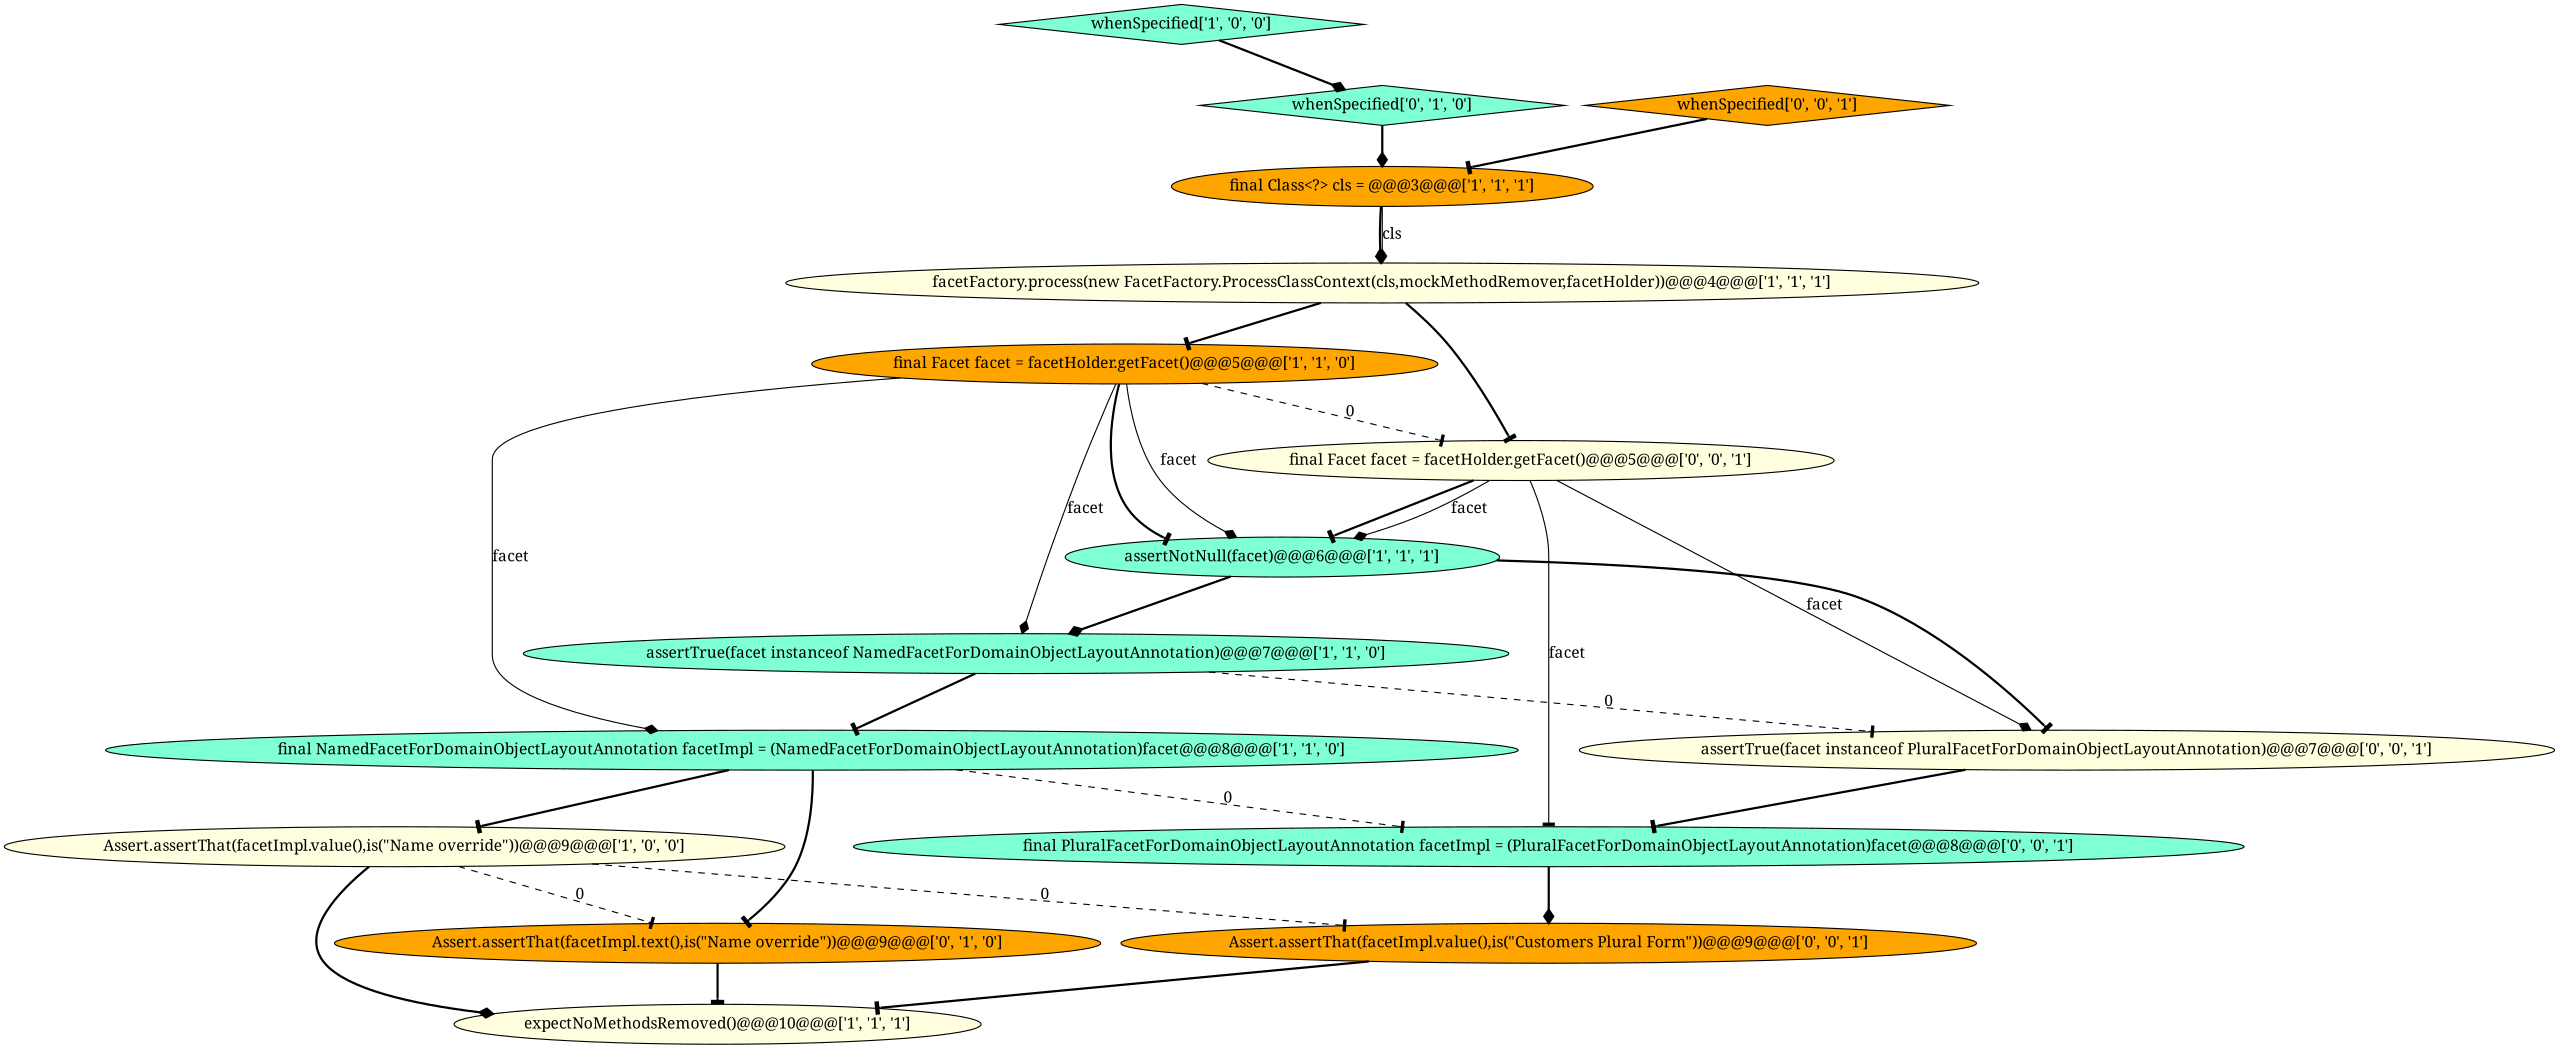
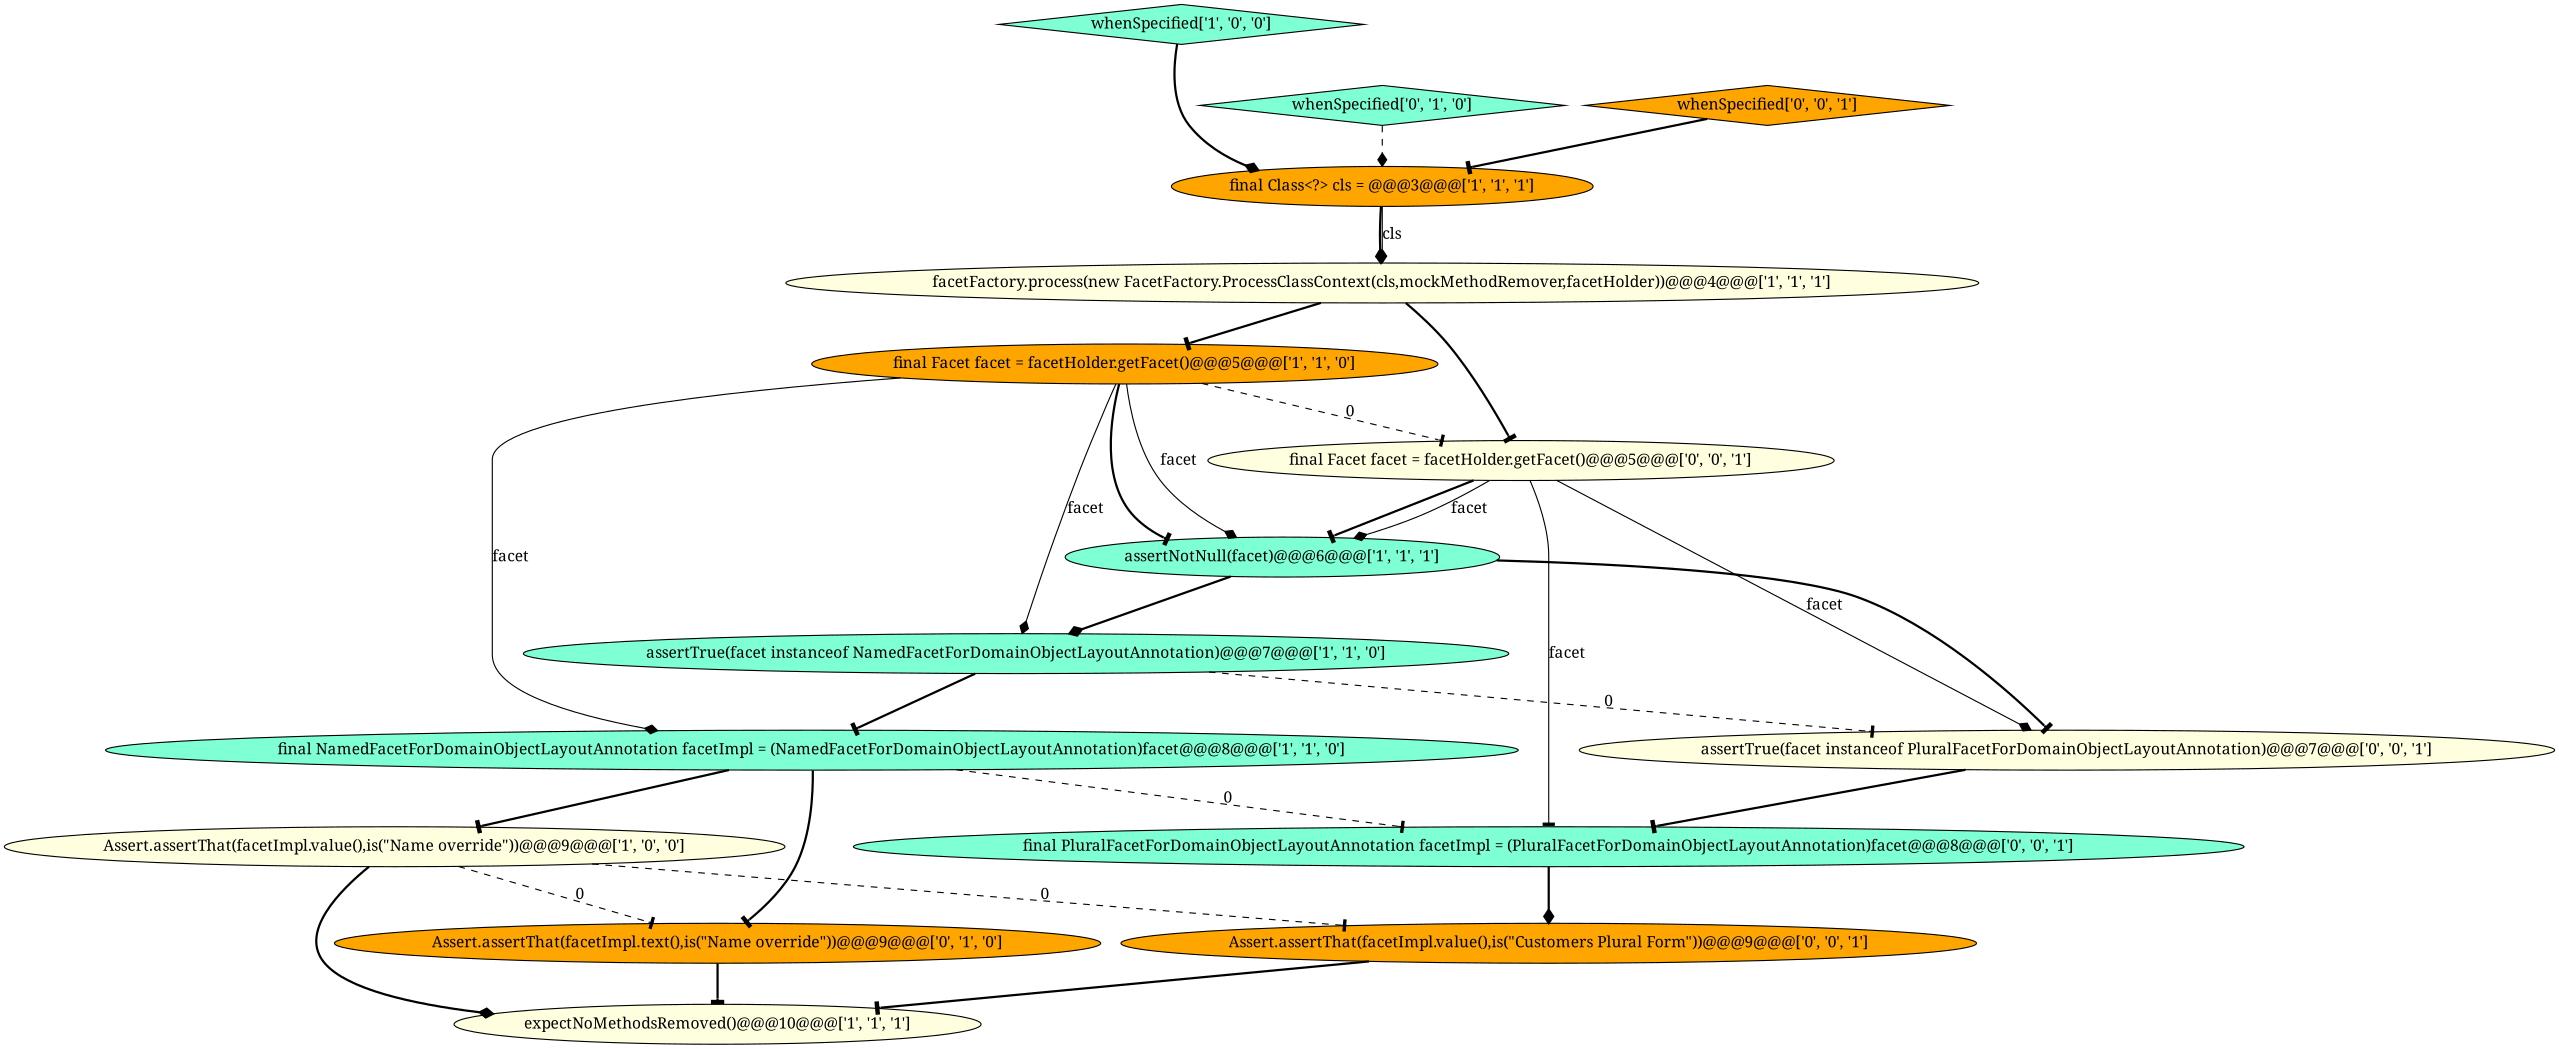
  digraph {
    fontname="Noto Serif"
    node [fillcolor=aquamarine fontname="Noto Serif" shape=ellipse style=filled]
    edge [arrowhead=tee fontname="Noto Serif" style=bold]
    n1 [label="final NamedFacetForDomainObjectLayoutAnnotation facetImpl = (NamedFacetForDomainObjectLayoutAnnotation)facet@@@8@@@['1', '1', '0']"]
    n2 [fillcolor=lightyellow label="Assert.assertThat(facetImpl.value(),is(\"Name override\"))@@@9@@@['1', '0', '0']"]
    n3 [fillcolor=orange label="Assert.assertThat(facetImpl.text(),is(\"Name override\"))@@@9@@@['0', '1', '0']"]
    n4 [label="final PluralFacetForDomainObjectLayoutAnnotation facetImpl = (PluralFacetForDomainObjectLayoutAnnotation)facet@@@8@@@['0', '0', '1']"]
    n5 [fillcolor=orange label="Assert.assertThat(facetImpl.value(),is(\"Customers Plural Form\"))@@@9@@@['0', '0', '1']"]
    n6 [fillcolor=lightyellow label="expectNoMethodsRemoved()@@@10@@@['1', '1', '1']"]
    n7 [fillcolor=lightyellow label="facetFactory.process(new FacetFactory.ProcessClassContext(cls,mockMethodRemover,facetHolder))@@@4@@@['1', '1', '1']"]
    n8 [fillcolor=orange label="final Facet facet = facetHolder.getFacet()@@@5@@@['1', '1', '0']"]
    n9 [fillcolor=lightyellow label="final Facet facet = facetHolder.getFacet()@@@5@@@['0', '0', '1']"]
    n10 [label="assertTrue(facet instanceof NamedFacetForDomainObjectLayoutAnnotation)@@@7@@@['1', '1', '0']"]
    n11 [label="assertNotNull(facet)@@@6@@@['1', '1', '1']"]
    n12 [fillcolor=lightyellow label="assertTrue(facet instanceof PluralFacetForDomainObjectLayoutAnnotation)@@@7@@@['0', '0', '1']"]
    n13 [fillcolor=orange label="final Class<?> cls = @@@3@@@['1', '1', '1']"]
    n14 [label="whenSpecified['1', '0', '0']" shape=diamond]
    n15 [label="whenSpecified['0', '1', '0']" shape=diamond]
    n16 [fillcolor=orange label="whenSpecified['0', '0', '1']" shape=diamond]
    n1 -> n2
    n1 -> n3
    n1 -> n4 [label=0 style=dashed]
    n2 -> n3 [label=0 style=dashed]
    n2 -> n5 [label=0 style=dashed]
    n2 -> n6 [arrowhead=diamond]
    n3 -> n6
    n4 -> n5 [arrowhead=diamond]
    n5 -> n6
    n7 -> n8
    n7 -> n9
    n8 -> n1 [arrowhead=diamond label=facet style=solid]
    n8 -> n9 [label=0 style=dashed]
    n8 -> n10 [arrowhead=diamond label=facet style=solid]
    n8 -> n11
    n8 -> n11 [arrowhead=diamond label=facet style=solid]
    n9 -> n4 [label=facet style=solid]
    n9 -> n11
    n9 -> n11 [arrowhead=diamond label=facet style=solid]
    n9 -> n12 [arrowhead=diamond label=facet style=solid]
    n10 -> n1
    n10 -> n12 [label=0 style=dashed]
    n11 -> n10 [arrowhead=diamond]
    n11 -> n12
    n12 -> n4
    n13 -> n7 [arrowhead=diamond]
    n13 -> n7 [arrowhead=diamond label=cls style=solid]
-   n14 -> n15 [arrowhead=diamond]
-   n15 -> n13 [arrowhead=diamond]
+   n14 -> n13 [arrowhead=diamond]
+   n15 -> n13 [arrowhead=diamond style=dashed]
    n16 -> n13
  }
